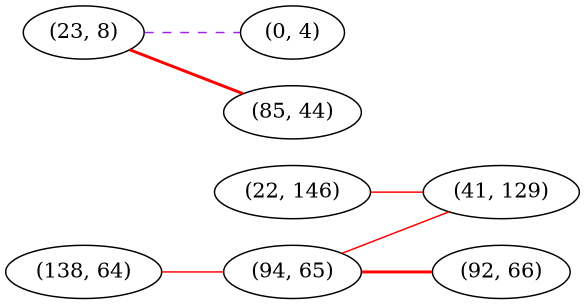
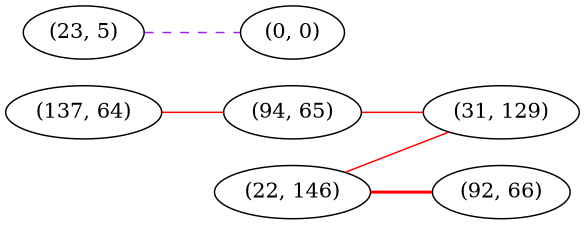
  graph {
    rankdir=LR
    edge [color=red style=solid weight=1]
    n1 [label="(94, 65)"]
-   "(137, 64)" [label="(138, 64)"]
-   "(31, 129)" [label="(41, 129)"]
+   "(137, 64)"
+   "(31, 129)"
    "(92, 66)"
-   "(23, 5)" [label="(23, 8)"]
-   "(0, 0)" [label="(0, 4)"]
-   "(85, 44)"
+   "(23, 5)"
+   "(0, 0)"
    n8 [label="(22, 146)"]
    n1 -- "(31, 129)"
-   n1 -- "(92, 66)" [style=bold]
+   n8 -- "(92, 66)" [style=bold]
    "(137, 64)" -- n1
    "(23, 5)" -- "(0, 0)" [color=purple style=dashed weight=4]
-   "(23, 5)" -- "(85, 44)" [style=bold]
    n8 -- "(31, 129)"
  }
